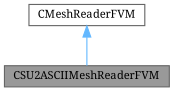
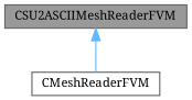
  digraph {
    fontname="Noto Serif"
    node [color=gray40 fontname="Noto Serif" fontsize=10 shape=box style=filled]
    n1 [fillcolor=grey60 fontcolor=black height=0.2 label=CSU2ASCIIMeshReaderFVM width=0.4]
    n2 [fillcolor=white height=0.2 label=CMeshReaderFVM width=0.4]
-   n2 -> n1 [color=steelblue1 dir=back fontname="Noto Serif" fontsize=10 labelfontname=Helvetica labelfontsize=10 style=solid]
+   n1 -> n2 [color=steelblue1 dir=back fontname="Noto Serif" fontsize=10 labelfontname=Helvetica labelfontsize=10 style=solid]
  }
